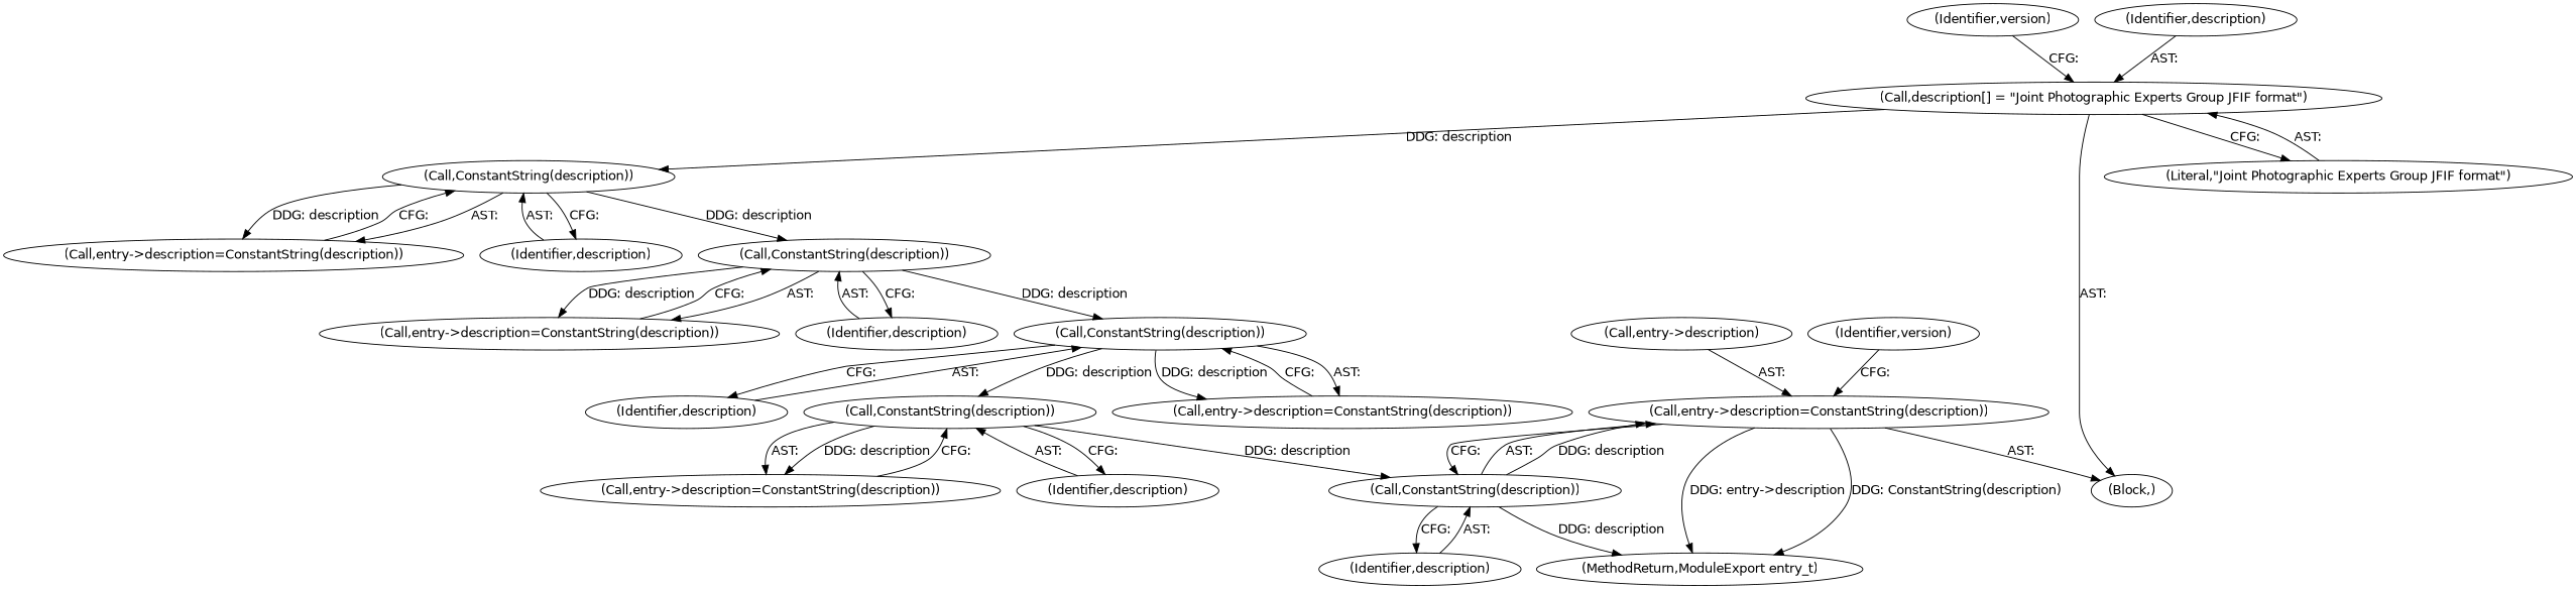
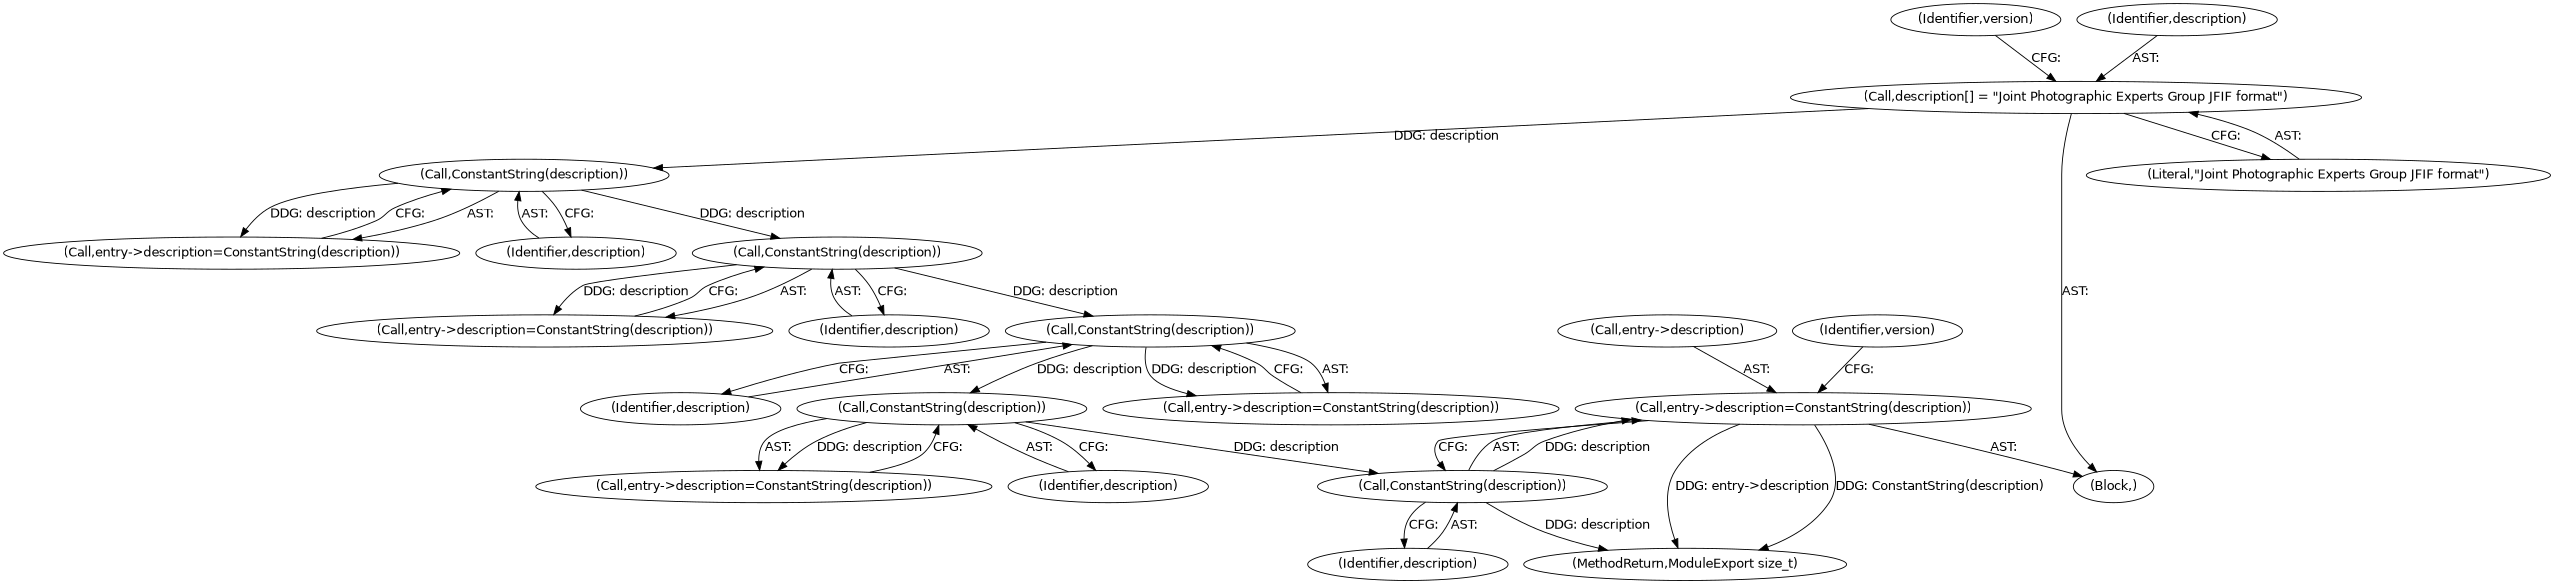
  digraph {
    fontname="DejaVu Sans"
    node [fontname="DejaVu Sans"]
    edge [fontname="DejaVu Sans"]
    n1 [label="(Call,entry->description=ConstantString(description))"]
    n2 [label="(Call,ConstantString(description))"]
-   n3 [label="(MethodReturn,ModuleExport entry_t)"]
+   n3 [label="(MethodReturn,ModuleExport size_t)"]
    n4 [label="(Block,)"]
    n5 [label="(Identifier,description)"]
    n6 [label="(Call,ConstantString(description))"]
    n7 [label="(Call,entry->description=ConstantString(description))"]
    n8 [label="(Identifier,description)"]
    n9 [label="(Call,ConstantString(description))"]
    n10 [label="(Identifier,description)"]
    n11 [label="(Call,entry->description=ConstantString(description))"]
    n12 [label="(Call,ConstantString(description))"]
    n13 [label="(Call,entry->description=ConstantString(description))"]
    n14 [label="(Identifier,description)"]
    n15 [label="(Call,ConstantString(description))"]
    n16 [label="(Call,entry->description=ConstantString(description))"]
    n17 [label="(Identifier,description)"]
    n18 [label="(Call,description[] = \"Joint Photographic Experts Group JFIF format\")"]
    n19 [label="(Literal,\"Joint Photographic Experts Group JFIF format\")"]
    n20 [label="(Identifier,version)"]
    n21 [label="(Identifier,version)"]
    n22 [label="(Identifier,description)"]
    n23 [label="(Call,entry->description)"]
    n1 -> n2 [label="CFG: "]
    n1 -> n3 [label="DDG: entry->description"]
    n1 -> n3 [label="DDG: ConstantString(description)"]
    n1 -> n4 [label="AST: "]
    n2 -> n1 [label="AST: "]
    n2 -> n1 [label="DDG: description"]
    n2 -> n3 [label="DDG: description"]
    n2 -> n5 [label="CFG: "]
    n5 -> n2 [label="AST: "]
    n6 -> n2 [label="DDG: description"]
    n6 -> n7 [label="AST: "]
    n6 -> n7 [label="DDG: description"]
    n6 -> n8 [label="CFG: "]
    n7 -> n6 [label="CFG: "]
    n8 -> n6 [label="AST: "]
    n9 -> n6 [label="DDG: description"]
    n9 -> n10 [label="CFG: "]
    n9 -> n11 [label="AST: "]
    n9 -> n11 [label="DDG: description"]
    n10 -> n9 [label="AST: "]
    n11 -> n9 [label="CFG: "]
    n12 -> n9 [label="DDG: description"]
    n12 -> n13 [label="AST: "]
    n12 -> n13 [label="DDG: description"]
    n12 -> n14 [label="CFG: "]
    n13 -> n12 [label="CFG: "]
    n14 -> n12 [label="AST: "]
    n15 -> n12 [label="DDG: description"]
    n15 -> n16 [label="AST: "]
    n15 -> n16 [label="DDG: description"]
    n15 -> n17 [label="CFG: "]
    n16 -> n15 [label="CFG: "]
    n17 -> n15 [label="AST: "]
    n18 -> n4 [label="AST: "]
    n18 -> n15 [label="DDG: description"]
    n18 -> n19 [label="CFG: "]
    n19 -> n18 [label="AST: "]
    n20 -> n1 [label="CFG: "]
    n21 -> n18 [label="CFG: "]
    n22 -> n18 [label="AST: "]
    n23 -> n1 [label="AST: "]
  }
